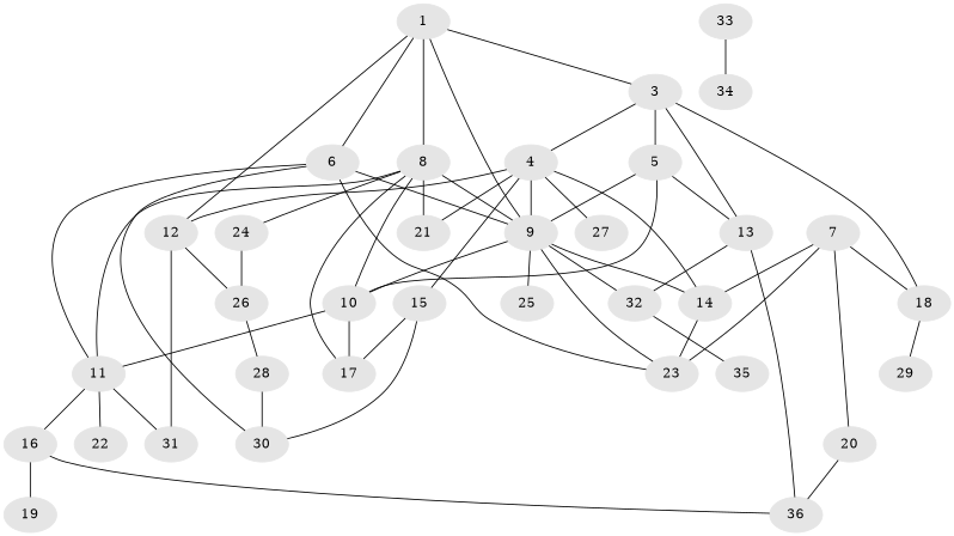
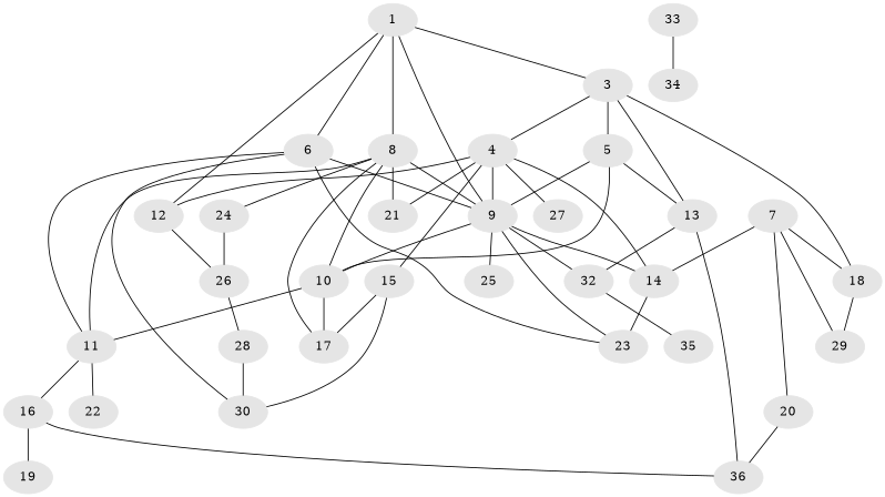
  graph {
    node [color=gray90 style=filled]
    edge [weight=1.0]
    1
    3
    6
    8
    9
    12
    4
    5
    13
    18
    11
    23
    30
    7
    14
    20
    21
    10
    17
    24
    25
    32
-   31
    26
    15
    27
    36
    29
    16
    22
    35
    19
    28
    33
    34
    1 -- 3
    1 -- 6
    1 -- 8 [weight=2.0]
    1 -- 9
    1 -- 12
    3 -- 4
    3 -- 5 [weight=3.0]
    3 -- 13
    3 -- 18
    6 -- 9
    6 -- 11
    6 -- 23
    6 -- 30
    8 -- 9 [weight=2.0]
    8 -- 11
    8 -- 21 [weight=4.0]
    8 -- 10
    8 -- 17
    8 -- 24
    9 -- 23
    9 -- 14
    9 -- 10
    9 -- 25 [weight=3.0]
    9 -- 32
-   12 -- 31 [weight=2.0]
    12 -- 26
    4 -- 9
    4 -- 12
    4 -- 14
    4 -- 21
    4 -- 15 [weight=2.0]
    4 -- 27
    5 -- 9 [weight=2.0]
    5 -- 13
    5 -- 10 [weight=2.0]
    13 -- 32
    13 -- 36
    18 -- 29
-   11 -- 31
    11 -- 16
    11 -- 22
    7 -- 18
-   7 -- 23
+   7 -- 29
    7 -- 14
    7 -- 20
    14 -- 23 [weight=3.0]
    20 -- 36
    10 -- 11
    10 -- 17
    24 -- 26
    32 -- 35
    26 -- 28
    15 -- 30
    15 -- 17
    16 -- 36
    16 -- 19
    28 -- 30 [weight=2.0]
    33 -- 34
  }
